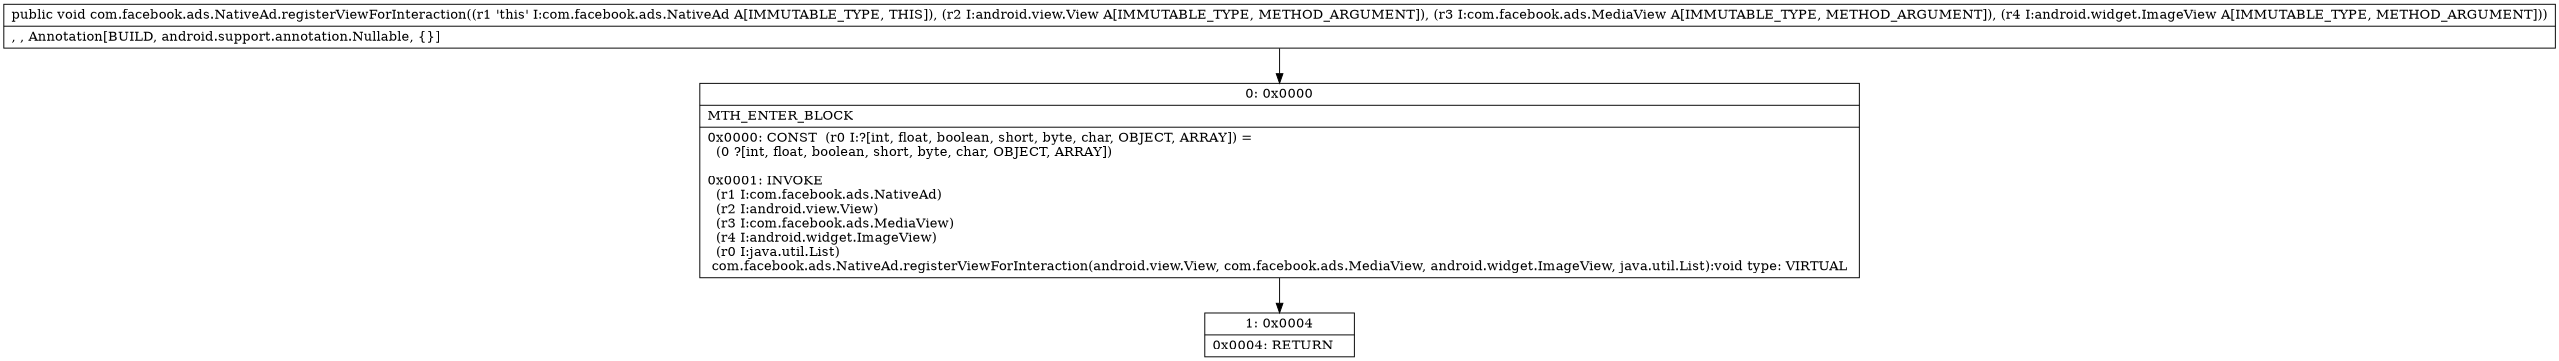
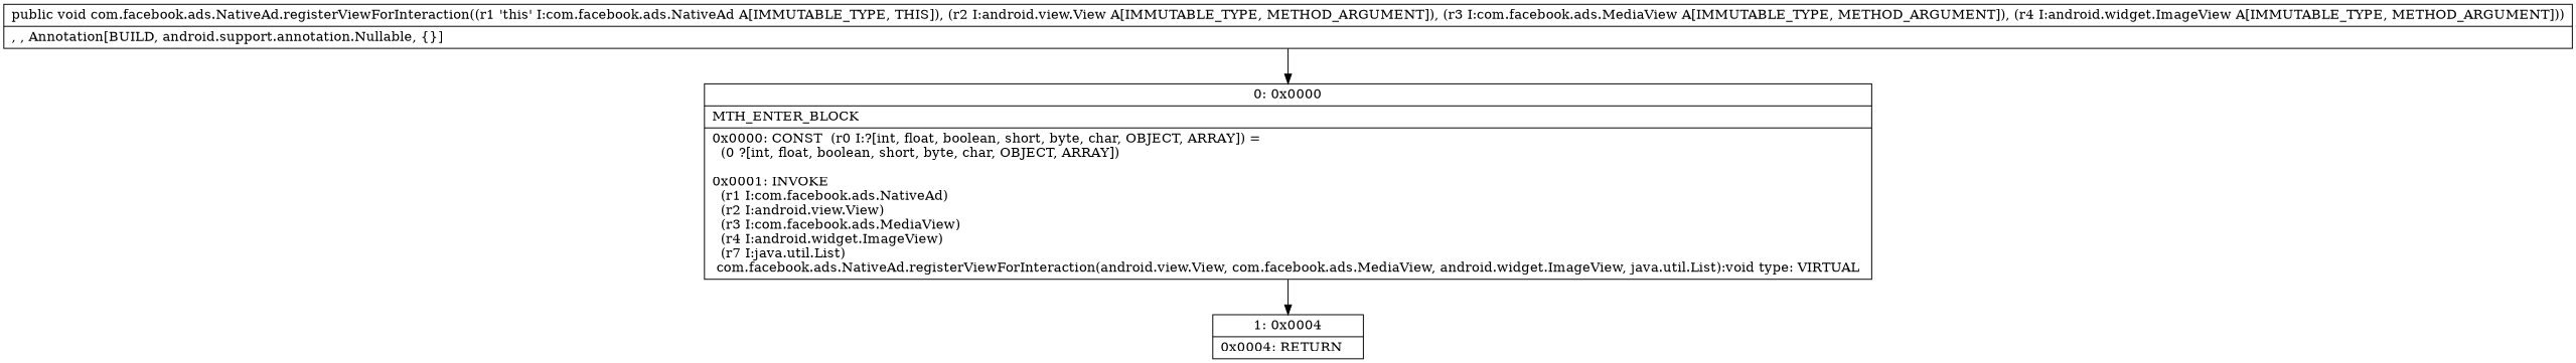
  digraph {
    node [shape=record]
-   n1 [label="{0\:\ 0x0000|MTH_ENTER_BLOCK\l|0x0000: CONST  (r0 I:?[int, float, boolean, short, byte, char, OBJECT, ARRAY]) = \l  (0 ?[int, float, boolean, short, byte, char, OBJECT, ARRAY])\l \l0x0001: INVOKE  \l  (r1 I:com.facebook.ads.NativeAd)\l  (r2 I:android.view.View)\l  (r3 I:com.facebook.ads.MediaView)\l  (r4 I:android.widget.ImageView)\l  (r0 I:java.util.List)\l com.facebook.ads.NativeAd.registerViewForInteraction(android.view.View, com.facebook.ads.MediaView, android.widget.ImageView, java.util.List):void type: VIRTUAL \l}"]
+   n1 [label="{0\:\ 0x0000|MTH_ENTER_BLOCK\l|0x0000: CONST  (r0 I:?[int, float, boolean, short, byte, char, OBJECT, ARRAY]) = \l  (0 ?[int, float, boolean, short, byte, char, OBJECT, ARRAY])\l \l0x0001: INVOKE  \l  (r1 I:com.facebook.ads.NativeAd)\l  (r2 I:android.view.View)\l  (r3 I:com.facebook.ads.MediaView)\l  (r4 I:android.widget.ImageView)\l  (r7 I:java.util.List)\l com.facebook.ads.NativeAd.registerViewForInteraction(android.view.View, com.facebook.ads.MediaView, android.widget.ImageView, java.util.List):void type: VIRTUAL \l}"]
    n2 [label="{1\:\ 0x0004|0x0004: RETURN   \l}"]
    n3 [label="{public void com.facebook.ads.NativeAd.registerViewForInteraction((r1 'this' I:com.facebook.ads.NativeAd A[IMMUTABLE_TYPE, THIS]), (r2 I:android.view.View A[IMMUTABLE_TYPE, METHOD_ARGUMENT]), (r3 I:com.facebook.ads.MediaView A[IMMUTABLE_TYPE, METHOD_ARGUMENT]), (r4 I:android.widget.ImageView A[IMMUTABLE_TYPE, METHOD_ARGUMENT]))  | , , Annotation[BUILD, android.support.annotation.Nullable, \{\}]\l}"]
    n1 -> n2
    n3 -> n1
  }
